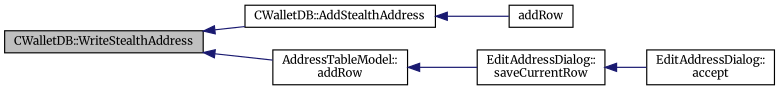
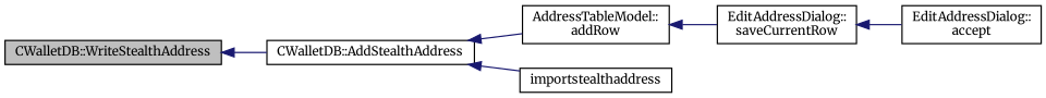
  digraph {
    fontname=Merriweather
    rankdir=LR
    node [color=black fillcolor=white fontname=Merriweather fontsize=10 shape=record style=filled]
    edge [color=midnightblue dir=back fontname=Merriweather fontsize=10 labelfontname=Helvetica labelfontsize=10 style=solid]
    n1 [fillcolor=grey75 fontcolor=black height=0.2 label="CWalletDB::WriteStealthAddress" width=0.4]
    n2 [height=0.2 label="CWalletDB::AddStealthAddress" width=0.4]
    n3 [height=0.2 label="AddressTableModel::\laddRow" width=0.4]
-   n4 [height=0.2 label=addRow width=0.4]
+   n4 [height=0.2 label=importstealthaddress width=0.4]
    n5 [height=0.2 label="EditAddressDialog::\lsaveCurrentRow" width=0.4]
    n6 [height=0.2 label="EditAddressDialog::\laccept" width=0.4]
    n1 -> n2
-   n1 -> n3
+   n2 -> n3
    n2 -> n4
    n3 -> n5
    n5 -> n6
  }
